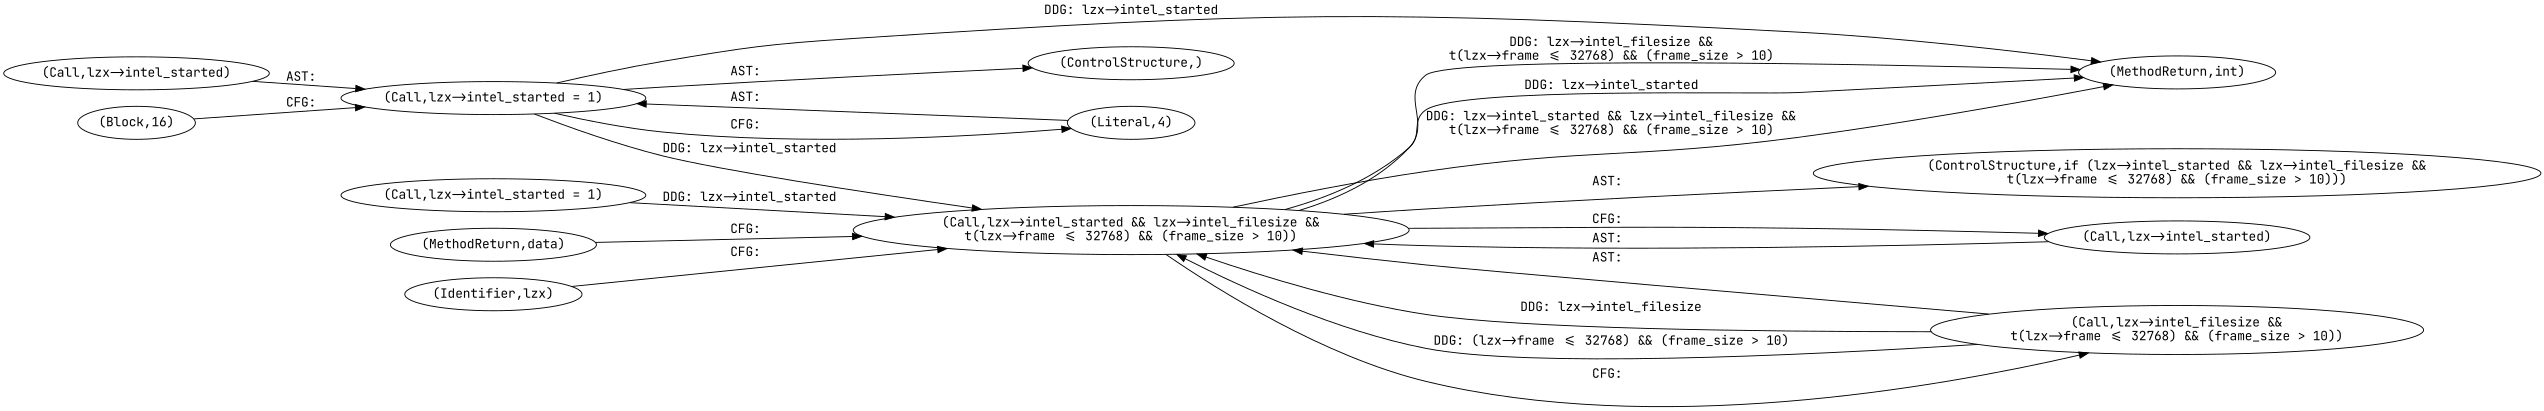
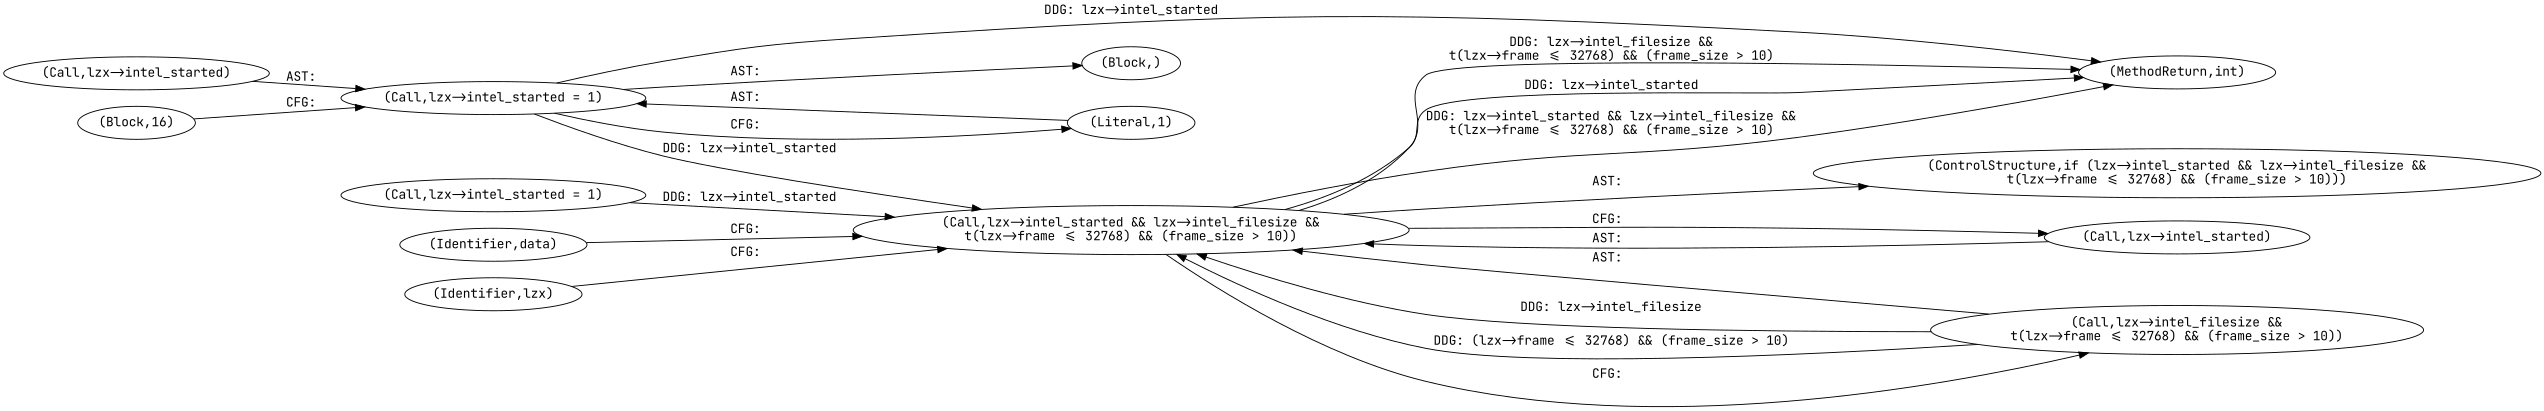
  digraph {
    fontname="JetBrains Mono"
    rankdir=LR
    node [fontname="JetBrains Mono"]
    edge [fontname="JetBrains Mono"]
    n1 [label="(Call,lzx->intel_started = 1)"]
    n2 [label="(Call,lzx->intel_started && lzx->intel_filesize &&\n\t(lzx->frame <= 32768) && (frame_size > 10))"]
    n3 [label="(MethodReturn,int)"]
-   n4 [label="(ControlStructure,)"]
-   n5 [label="(Literal,4)"]
+   n4 [label="(Block,)"]
+   n5 [label="(Literal,1)"]
    n6 [label="(ControlStructure,if (lzx->intel_started && lzx->intel_filesize &&\n\t(lzx->frame <= 32768) && (frame_size > 10)))"]
    n7 [label="(Call,lzx->intel_started)"]
    n8 [label="(Call,lzx->intel_filesize &&\n\t(lzx->frame <= 32768) && (frame_size > 10))"]
    n9 [label="(Call,lzx->intel_started)"]
    n10 [label="(Block,16)"]
    n11 [label="(Call,lzx->intel_started = 1)"]
-   n12 [label="(MethodReturn,data)"]
+   n12 [label="(Identifier,data)"]
    n13 [label="(Identifier,lzx)"]
    n1 -> n2 [label="DDG: lzx->intel_started"]
    n1 -> n3 [label="DDG: lzx->intel_started"]
    n1 -> n4 [label="AST: "]
    n1 -> n5 [label="CFG: "]
    n2 -> n3 [label="DDG: lzx->intel_started && lzx->intel_filesize &&\n\t(lzx->frame <= 32768) && (frame_size > 10)"]
    n2 -> n3 [label="DDG: lzx->intel_filesize &&\n\t(lzx->frame <= 32768) && (frame_size > 10)"]
    n2 -> n3 [label="DDG: lzx->intel_started"]
    n2 -> n6 [label="AST: "]
    n2 -> n7 [label="CFG: "]
    n2 -> n8 [label="CFG: "]
    n5 -> n1 [label="AST: "]
    n7 -> n2 [label="AST: "]
    n8 -> n2 [label="AST: "]
    n8 -> n2 [label="DDG: lzx->intel_filesize"]
    n8 -> n2 [label="DDG: (lzx->frame <= 32768) && (frame_size > 10)"]
    n9 -> n1 [label="AST: "]
    n10 -> n1 [label="CFG: "]
    n11 -> n2 [label="DDG: lzx->intel_started"]
    n12 -> n2 [label="CFG: "]
    n13 -> n2 [label="CFG: "]
  }
